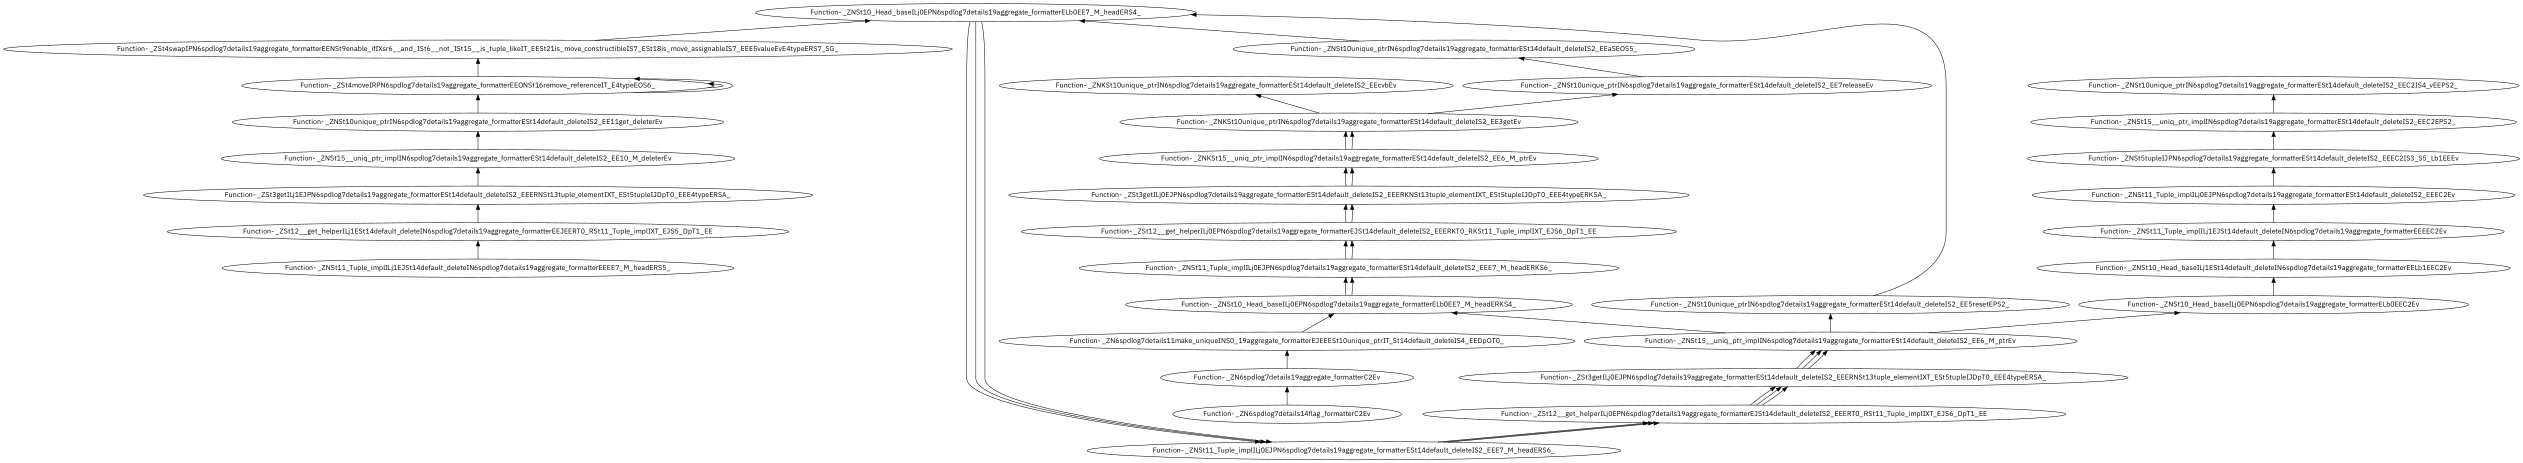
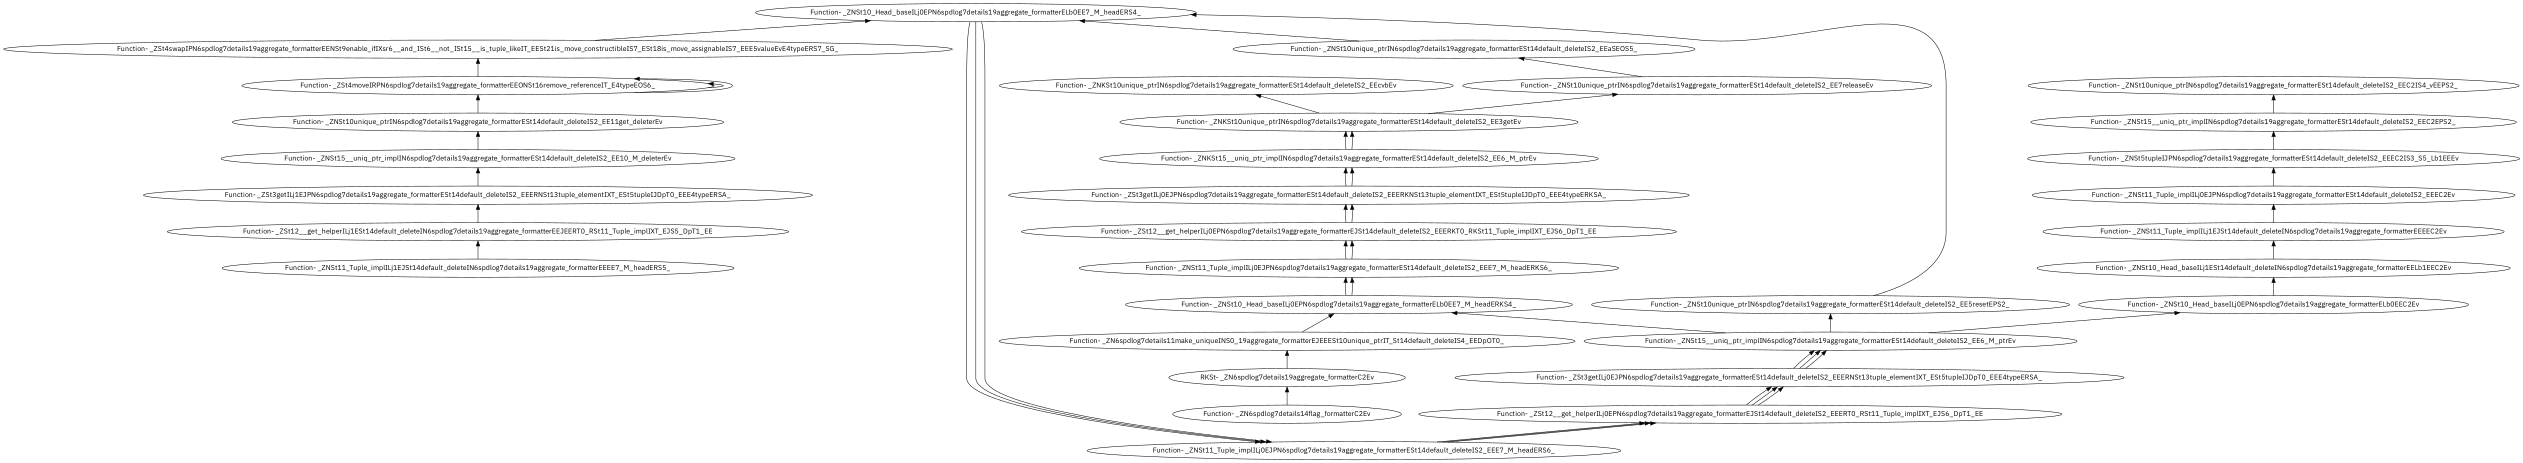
  digraph {
    fontname="IBM Plex Sans"
    node [fontname="IBM Plex Sans"]
    edge [dir=back fontname="IBM Plex Sans"]
    "Function- _ZSt12__get_helperILj1ESt14default_deleteIN6spdlog7details19aggregate_formatterEEJEERT0_RSt11_Tuple_implIXT_EJS5_DpT1_EE"
    "Function- _ZNSt11_Tuple_implILj1EJSt14default_deleteIN6spdlog7details19aggregate_formatterEEEE7_M_headERS5_"
    "Function- _ZSt3getILj1EJPN6spdlog7details19aggregate_formatterESt14default_deleteIS2_EEERNSt13tuple_elementIXT_ESt5tupleIJDpT0_EEE4typeERSA_"
    "Function- _ZNSt15__uniq_ptr_implIN6spdlog7details19aggregate_formatterESt14default_deleteIS2_EE10_M_deleterEv"
    "Function- _ZNSt10unique_ptrIN6spdlog7details19aggregate_formatterESt14default_deleteIS2_EE11get_deleterEv"
    "Function- _ZSt4moveIRPN6spdlog7details19aggregate_formatterEEONSt16remove_referenceIT_E4typeEOS6_"
    "Function- _ZSt4swapIPN6spdlog7details19aggregate_formatterEENSt9enable_ifIXsr6__and_ISt6__not_ISt15__is_tuple_likeIT_EESt21is_move_constructibleIS7_ESt18is_move_assignableIS7_EEE5valueEvE4typeERS7_SG_"
    "Function- _ZNSt10_Head_baseILj0EPN6spdlog7details19aggregate_formatterELb0EE7_M_headERS4_"
    "Function- _ZNSt10unique_ptrIN6spdlog7details19aggregate_formatterESt14default_deleteIS2_EE5resetEPS2_"
    "Function- _ZNSt10unique_ptrIN6spdlog7details19aggregate_formatterESt14default_deleteIS2_EEaSEOS5_"
    "Function- _ZNSt15__uniq_ptr_implIN6spdlog7details19aggregate_formatterESt14default_deleteIS2_EE6_M_ptrEv"
    "Function- _ZNSt10unique_ptrIN6spdlog7details19aggregate_formatterESt14default_deleteIS2_EE7releaseEv"
    "Function- _ZNSt11_Tuple_implILj0EJPN6spdlog7details19aggregate_formatterESt14default_deleteIS2_EEE7_M_headERS6_"
    "Function- _ZSt12__get_helperILj0EPN6spdlog7details19aggregate_formatterEJSt14default_deleteIS2_EEERT0_RSt11_Tuple_implIXT_EJS6_DpT1_EE"
    "Function- _ZSt3getILj0EJPN6spdlog7details19aggregate_formatterESt14default_deleteIS2_EEERNSt13tuple_elementIXT_ESt5tupleIJDpT0_EEE4typeERSA_"
    "Function- _ZNSt10_Head_baseILj0EPN6spdlog7details19aggregate_formatterELb0EE7_M_headERKS4_"
    "Function- _ZN6spdlog7details11make_uniqueINS0_19aggregate_formatterEJEEESt10unique_ptrIT_St14default_deleteIS4_EEDpOT0_"
-   "Function- _ZN6spdlog7details19aggregate_formatterC2Ev"
+   "Function- _ZN6spdlog7details19aggregate_formatterC2Ev" [label="RKSt- _ZN6spdlog7details19aggregate_formatterC2Ev"]
    "Function- _ZNSt11_Tuple_implILj0EJPN6spdlog7details19aggregate_formatterESt14default_deleteIS2_EEE7_M_headERKS6_"
    "Function- _ZSt12__get_helperILj0EPN6spdlog7details19aggregate_formatterEJSt14default_deleteIS2_EEERKT0_RKSt11_Tuple_implIXT_EJS6_DpT1_EE"
    "Function- _ZSt3getILj0EJPN6spdlog7details19aggregate_formatterESt14default_deleteIS2_EEERKNSt13tuple_elementIXT_ESt5tupleIJDpT0_EEE4typeERKSA_"
    "Function- _ZNKSt15__uniq_ptr_implIN6spdlog7details19aggregate_formatterESt14default_deleteIS2_EE6_M_ptrEv"
    "Function- _ZNKSt10unique_ptrIN6spdlog7details19aggregate_formatterESt14default_deleteIS2_EE3getEv"
    "Function- _ZNSt10_Head_baseILj0EPN6spdlog7details19aggregate_formatterELb0EEC2Ev"
    "Function- _ZNSt10_Head_baseILj1ESt14default_deleteIN6spdlog7details19aggregate_formatterEELb1EEC2Ev"
    "Function- _ZNSt11_Tuple_implILj1EJSt14default_deleteIN6spdlog7details19aggregate_formatterEEEEC2Ev"
    "Function- _ZNSt11_Tuple_implILj0EJPN6spdlog7details19aggregate_formatterESt14default_deleteIS2_EEEC2Ev"
    "Function- _ZNSt5tupleIJPN6spdlog7details19aggregate_formatterESt14default_deleteIS2_EEEC2IS3_S5_Lb1EEEv"
    "Function- _ZNSt15__uniq_ptr_implIN6spdlog7details19aggregate_formatterESt14default_deleteIS2_EEC2EPS2_"
    "Function- _ZNSt10unique_ptrIN6spdlog7details19aggregate_formatterESt14default_deleteIS2_EEC2IS4_vEEPS2_"
    "Function- _ZN6spdlog7details14flag_formatterC2Ev"
    "Function- _ZNKSt10unique_ptrIN6spdlog7details19aggregate_formatterESt14default_deleteIS2_EEcvbEv"
    "Function- _ZSt12__get_helperILj1ESt14default_deleteIN6spdlog7details19aggregate_formatterEEJEERT0_RSt11_Tuple_implIXT_EJS5_DpT1_EE" -> "Function- _ZNSt11_Tuple_implILj1EJSt14default_deleteIN6spdlog7details19aggregate_formatterEEEE7_M_headERS5_"
    "Function- _ZSt3getILj1EJPN6spdlog7details19aggregate_formatterESt14default_deleteIS2_EEERNSt13tuple_elementIXT_ESt5tupleIJDpT0_EEE4typeERSA_" -> "Function- _ZSt12__get_helperILj1ESt14default_deleteIN6spdlog7details19aggregate_formatterEEJEERT0_RSt11_Tuple_implIXT_EJS5_DpT1_EE"
    "Function- _ZNSt15__uniq_ptr_implIN6spdlog7details19aggregate_formatterESt14default_deleteIS2_EE10_M_deleterEv" -> "Function- _ZSt3getILj1EJPN6spdlog7details19aggregate_formatterESt14default_deleteIS2_EEERNSt13tuple_elementIXT_ESt5tupleIJDpT0_EEE4typeERSA_"
    "Function- _ZNSt10unique_ptrIN6spdlog7details19aggregate_formatterESt14default_deleteIS2_EE11get_deleterEv" -> "Function- _ZNSt15__uniq_ptr_implIN6spdlog7details19aggregate_formatterESt14default_deleteIS2_EE10_M_deleterEv"
    "Function- _ZSt4moveIRPN6spdlog7details19aggregate_formatterEEONSt16remove_referenceIT_E4typeEOS6_" -> "Function- _ZNSt10unique_ptrIN6spdlog7details19aggregate_formatterESt14default_deleteIS2_EE11get_deleterEv"
    "Function- _ZSt4moveIRPN6spdlog7details19aggregate_formatterEEONSt16remove_referenceIT_E4typeEOS6_" -> "Function- _ZSt4moveIRPN6spdlog7details19aggregate_formatterEEONSt16remove_referenceIT_E4typeEOS6_"
    "Function- _ZSt4moveIRPN6spdlog7details19aggregate_formatterEEONSt16remove_referenceIT_E4typeEOS6_" -> "Function- _ZSt4moveIRPN6spdlog7details19aggregate_formatterEEONSt16remove_referenceIT_E4typeEOS6_"
    "Function- _ZSt4swapIPN6spdlog7details19aggregate_formatterEENSt9enable_ifIXsr6__and_ISt6__not_ISt15__is_tuple_likeIT_EESt21is_move_constructibleIS7_ESt18is_move_assignableIS7_EEE5valueEvE4typeERS7_SG_" -> "Function- _ZSt4moveIRPN6spdlog7details19aggregate_formatterEEONSt16remove_referenceIT_E4typeEOS6_"
    "Function- _ZNSt10_Head_baseILj0EPN6spdlog7details19aggregate_formatterELb0EE7_M_headERS4_" -> "Function- _ZSt4swapIPN6spdlog7details19aggregate_formatterEENSt9enable_ifIXsr6__and_ISt6__not_ISt15__is_tuple_likeIT_EESt21is_move_constructibleIS7_ESt18is_move_assignableIS7_EEE5valueEvE4typeERS7_SG_"
    "Function- _ZNSt10_Head_baseILj0EPN6spdlog7details19aggregate_formatterELb0EE7_M_headERS4_" -> "Function- _ZNSt10unique_ptrIN6spdlog7details19aggregate_formatterESt14default_deleteIS2_EE5resetEPS2_"
    "Function- _ZNSt10_Head_baseILj0EPN6spdlog7details19aggregate_formatterELb0EE7_M_headERS4_" -> "Function- _ZNSt10unique_ptrIN6spdlog7details19aggregate_formatterESt14default_deleteIS2_EEaSEOS5_"
    "Function- _ZNSt10unique_ptrIN6spdlog7details19aggregate_formatterESt14default_deleteIS2_EE5resetEPS2_" -> "Function- _ZNSt15__uniq_ptr_implIN6spdlog7details19aggregate_formatterESt14default_deleteIS2_EE6_M_ptrEv"
    "Function- _ZNSt10unique_ptrIN6spdlog7details19aggregate_formatterESt14default_deleteIS2_EEaSEOS5_" -> "Function- _ZNSt10unique_ptrIN6spdlog7details19aggregate_formatterESt14default_deleteIS2_EE7releaseEv"
    "Function- _ZNSt15__uniq_ptr_implIN6spdlog7details19aggregate_formatterESt14default_deleteIS2_EE6_M_ptrEv" -> "Function- _ZSt3getILj0EJPN6spdlog7details19aggregate_formatterESt14default_deleteIS2_EEERNSt13tuple_elementIXT_ESt5tupleIJDpT0_EEE4typeERSA_"
    "Function- _ZNSt15__uniq_ptr_implIN6spdlog7details19aggregate_formatterESt14default_deleteIS2_EE6_M_ptrEv" -> "Function- _ZSt3getILj0EJPN6spdlog7details19aggregate_formatterESt14default_deleteIS2_EEERNSt13tuple_elementIXT_ESt5tupleIJDpT0_EEE4typeERSA_"
    "Function- _ZNSt15__uniq_ptr_implIN6spdlog7details19aggregate_formatterESt14default_deleteIS2_EE6_M_ptrEv" -> "Function- _ZSt3getILj0EJPN6spdlog7details19aggregate_formatterESt14default_deleteIS2_EEERNSt13tuple_elementIXT_ESt5tupleIJDpT0_EEE4typeERSA_"
    "Function- _ZNSt10unique_ptrIN6spdlog7details19aggregate_formatterESt14default_deleteIS2_EE7releaseEv" -> "Function- _ZNKSt10unique_ptrIN6spdlog7details19aggregate_formatterESt14default_deleteIS2_EE3getEv"
    "Function- _ZNSt11_Tuple_implILj0EJPN6spdlog7details19aggregate_formatterESt14default_deleteIS2_EEE7_M_headERS6_" -> "Function- _ZNSt10_Head_baseILj0EPN6spdlog7details19aggregate_formatterELb0EE7_M_headERS4_"
    "Function- _ZNSt11_Tuple_implILj0EJPN6spdlog7details19aggregate_formatterESt14default_deleteIS2_EEE7_M_headERS6_" -> "Function- _ZNSt10_Head_baseILj0EPN6spdlog7details19aggregate_formatterELb0EE7_M_headERS4_"
    "Function- _ZNSt11_Tuple_implILj0EJPN6spdlog7details19aggregate_formatterESt14default_deleteIS2_EEE7_M_headERS6_" -> "Function- _ZNSt10_Head_baseILj0EPN6spdlog7details19aggregate_formatterELb0EE7_M_headERS4_"
    "Function- _ZSt12__get_helperILj0EPN6spdlog7details19aggregate_formatterEJSt14default_deleteIS2_EEERT0_RSt11_Tuple_implIXT_EJS6_DpT1_EE" -> "Function- _ZNSt11_Tuple_implILj0EJPN6spdlog7details19aggregate_formatterESt14default_deleteIS2_EEE7_M_headERS6_"
    "Function- _ZSt12__get_helperILj0EPN6spdlog7details19aggregate_formatterEJSt14default_deleteIS2_EEERT0_RSt11_Tuple_implIXT_EJS6_DpT1_EE" -> "Function- _ZNSt11_Tuple_implILj0EJPN6spdlog7details19aggregate_formatterESt14default_deleteIS2_EEE7_M_headERS6_"
    "Function- _ZSt12__get_helperILj0EPN6spdlog7details19aggregate_formatterEJSt14default_deleteIS2_EEERT0_RSt11_Tuple_implIXT_EJS6_DpT1_EE" -> "Function- _ZNSt11_Tuple_implILj0EJPN6spdlog7details19aggregate_formatterESt14default_deleteIS2_EEE7_M_headERS6_"
    "Function- _ZSt3getILj0EJPN6spdlog7details19aggregate_formatterESt14default_deleteIS2_EEERNSt13tuple_elementIXT_ESt5tupleIJDpT0_EEE4typeERSA_" -> "Function- _ZSt12__get_helperILj0EPN6spdlog7details19aggregate_formatterEJSt14default_deleteIS2_EEERT0_RSt11_Tuple_implIXT_EJS6_DpT1_EE"
    "Function- _ZSt3getILj0EJPN6spdlog7details19aggregate_formatterESt14default_deleteIS2_EEERNSt13tuple_elementIXT_ESt5tupleIJDpT0_EEE4typeERSA_" -> "Function- _ZSt12__get_helperILj0EPN6spdlog7details19aggregate_formatterEJSt14default_deleteIS2_EEERT0_RSt11_Tuple_implIXT_EJS6_DpT1_EE"
    "Function- _ZSt3getILj0EJPN6spdlog7details19aggregate_formatterESt14default_deleteIS2_EEERNSt13tuple_elementIXT_ESt5tupleIJDpT0_EEE4typeERSA_" -> "Function- _ZSt12__get_helperILj0EPN6spdlog7details19aggregate_formatterEJSt14default_deleteIS2_EEERT0_RSt11_Tuple_implIXT_EJS6_DpT1_EE"
    "Function- _ZNSt10_Head_baseILj0EPN6spdlog7details19aggregate_formatterELb0EE7_M_headERKS4_" -> "Function- _ZNSt15__uniq_ptr_implIN6spdlog7details19aggregate_formatterESt14default_deleteIS2_EE6_M_ptrEv"
    "Function- _ZNSt10_Head_baseILj0EPN6spdlog7details19aggregate_formatterELb0EE7_M_headERKS4_" -> "Function- _ZN6spdlog7details11make_uniqueINS0_19aggregate_formatterEJEEESt10unique_ptrIT_St14default_deleteIS4_EEDpOT0_"
    "Function- _ZN6spdlog7details11make_uniqueINS0_19aggregate_formatterEJEEESt10unique_ptrIT_St14default_deleteIS4_EEDpOT0_" -> "Function- _ZN6spdlog7details19aggregate_formatterC2Ev"
    "Function- _ZN6spdlog7details19aggregate_formatterC2Ev" -> "Function- _ZN6spdlog7details14flag_formatterC2Ev"
    "Function- _ZNSt11_Tuple_implILj0EJPN6spdlog7details19aggregate_formatterESt14default_deleteIS2_EEE7_M_headERKS6_" -> "Function- _ZNSt10_Head_baseILj0EPN6spdlog7details19aggregate_formatterELb0EE7_M_headERKS4_"
    "Function- _ZNSt11_Tuple_implILj0EJPN6spdlog7details19aggregate_formatterESt14default_deleteIS2_EEE7_M_headERKS6_" -> "Function- _ZNSt10_Head_baseILj0EPN6spdlog7details19aggregate_formatterELb0EE7_M_headERKS4_"
    "Function- _ZSt12__get_helperILj0EPN6spdlog7details19aggregate_formatterEJSt14default_deleteIS2_EEERKT0_RKSt11_Tuple_implIXT_EJS6_DpT1_EE" -> "Function- _ZNSt11_Tuple_implILj0EJPN6spdlog7details19aggregate_formatterESt14default_deleteIS2_EEE7_M_headERKS6_"
    "Function- _ZSt12__get_helperILj0EPN6spdlog7details19aggregate_formatterEJSt14default_deleteIS2_EEERKT0_RKSt11_Tuple_implIXT_EJS6_DpT1_EE" -> "Function- _ZNSt11_Tuple_implILj0EJPN6spdlog7details19aggregate_formatterESt14default_deleteIS2_EEE7_M_headERKS6_"
    "Function- _ZSt3getILj0EJPN6spdlog7details19aggregate_formatterESt14default_deleteIS2_EEERKNSt13tuple_elementIXT_ESt5tupleIJDpT0_EEE4typeERKSA_" -> "Function- _ZSt12__get_helperILj0EPN6spdlog7details19aggregate_formatterEJSt14default_deleteIS2_EEERKT0_RKSt11_Tuple_implIXT_EJS6_DpT1_EE"
    "Function- _ZSt3getILj0EJPN6spdlog7details19aggregate_formatterESt14default_deleteIS2_EEERKNSt13tuple_elementIXT_ESt5tupleIJDpT0_EEE4typeERKSA_" -> "Function- _ZSt12__get_helperILj0EPN6spdlog7details19aggregate_formatterEJSt14default_deleteIS2_EEERKT0_RKSt11_Tuple_implIXT_EJS6_DpT1_EE"
    "Function- _ZNKSt15__uniq_ptr_implIN6spdlog7details19aggregate_formatterESt14default_deleteIS2_EE6_M_ptrEv" -> "Function- _ZSt3getILj0EJPN6spdlog7details19aggregate_formatterESt14default_deleteIS2_EEERKNSt13tuple_elementIXT_ESt5tupleIJDpT0_EEE4typeERKSA_"
    "Function- _ZNKSt15__uniq_ptr_implIN6spdlog7details19aggregate_formatterESt14default_deleteIS2_EE6_M_ptrEv" -> "Function- _ZSt3getILj0EJPN6spdlog7details19aggregate_formatterESt14default_deleteIS2_EEERKNSt13tuple_elementIXT_ESt5tupleIJDpT0_EEE4typeERKSA_"
    "Function- _ZNKSt10unique_ptrIN6spdlog7details19aggregate_formatterESt14default_deleteIS2_EE3getEv" -> "Function- _ZNKSt15__uniq_ptr_implIN6spdlog7details19aggregate_formatterESt14default_deleteIS2_EE6_M_ptrEv"
    "Function- _ZNKSt10unique_ptrIN6spdlog7details19aggregate_formatterESt14default_deleteIS2_EE3getEv" -> "Function- _ZNKSt15__uniq_ptr_implIN6spdlog7details19aggregate_formatterESt14default_deleteIS2_EE6_M_ptrEv"
    "Function- _ZNSt10_Head_baseILj0EPN6spdlog7details19aggregate_formatterELb0EEC2Ev" -> "Function- _ZNSt15__uniq_ptr_implIN6spdlog7details19aggregate_formatterESt14default_deleteIS2_EE6_M_ptrEv"
    "Function- _ZNSt10_Head_baseILj1ESt14default_deleteIN6spdlog7details19aggregate_formatterEELb1EEC2Ev" -> "Function- _ZNSt10_Head_baseILj0EPN6spdlog7details19aggregate_formatterELb0EEC2Ev"
    "Function- _ZNSt11_Tuple_implILj1EJSt14default_deleteIN6spdlog7details19aggregate_formatterEEEEC2Ev" -> "Function- _ZNSt10_Head_baseILj1ESt14default_deleteIN6spdlog7details19aggregate_formatterEELb1EEC2Ev"
    "Function- _ZNSt11_Tuple_implILj0EJPN6spdlog7details19aggregate_formatterESt14default_deleteIS2_EEEC2Ev" -> "Function- _ZNSt11_Tuple_implILj1EJSt14default_deleteIN6spdlog7details19aggregate_formatterEEEEC2Ev"
    "Function- _ZNSt5tupleIJPN6spdlog7details19aggregate_formatterESt14default_deleteIS2_EEEC2IS3_S5_Lb1EEEv" -> "Function- _ZNSt11_Tuple_implILj0EJPN6spdlog7details19aggregate_formatterESt14default_deleteIS2_EEEC2Ev"
    "Function- _ZNSt15__uniq_ptr_implIN6spdlog7details19aggregate_formatterESt14default_deleteIS2_EEC2EPS2_" -> "Function- _ZNSt5tupleIJPN6spdlog7details19aggregate_formatterESt14default_deleteIS2_EEEC2IS3_S5_Lb1EEEv"
    "Function- _ZNSt10unique_ptrIN6spdlog7details19aggregate_formatterESt14default_deleteIS2_EEC2IS4_vEEPS2_" -> "Function- _ZNSt15__uniq_ptr_implIN6spdlog7details19aggregate_formatterESt14default_deleteIS2_EEC2EPS2_"
    "Function- _ZNKSt10unique_ptrIN6spdlog7details19aggregate_formatterESt14default_deleteIS2_EEcvbEv" -> "Function- _ZNKSt10unique_ptrIN6spdlog7details19aggregate_formatterESt14default_deleteIS2_EE3getEv"
  }
